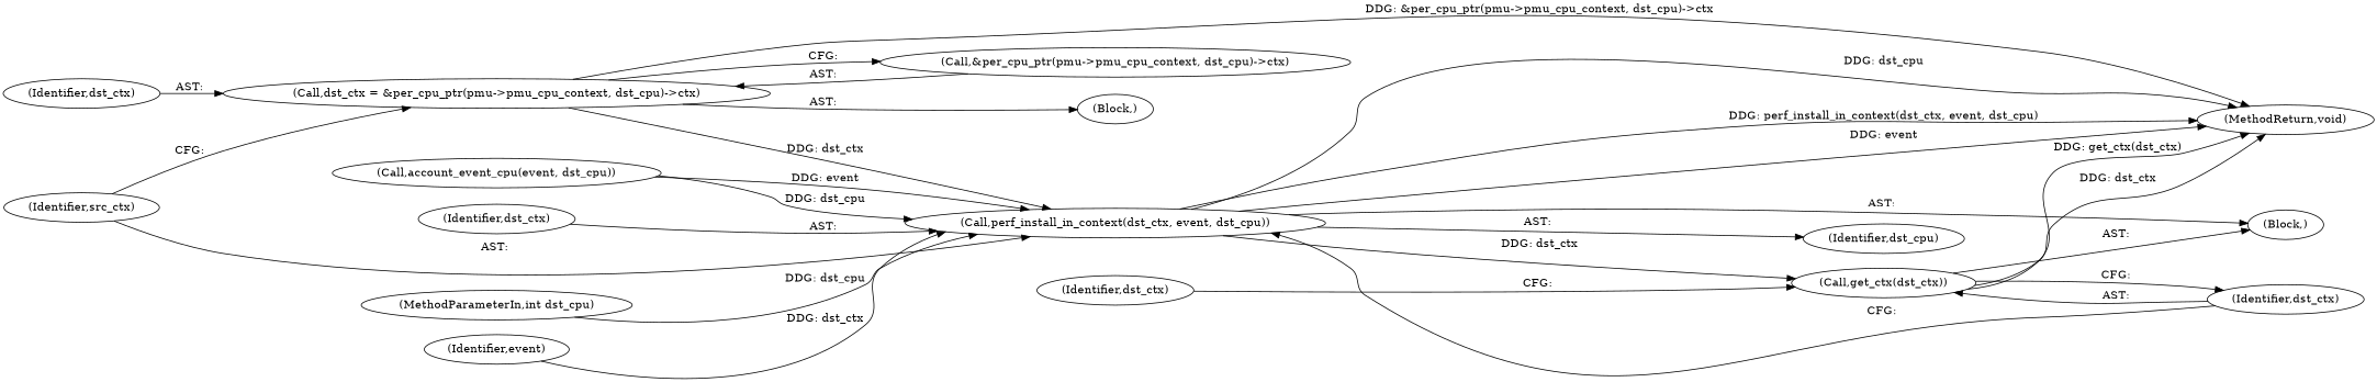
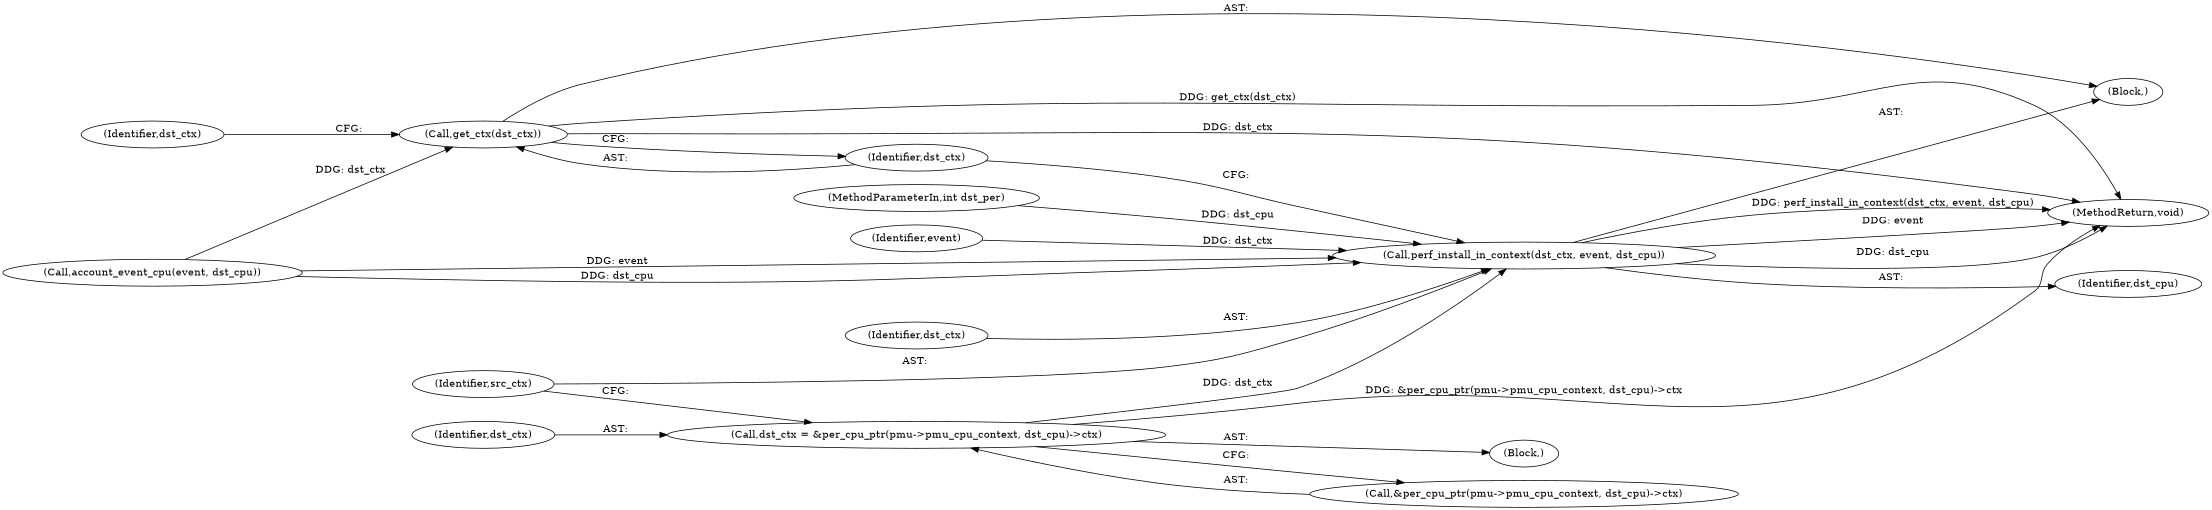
  digraph {
    rankdir=LR
    n1 [label="(Call,dst_ctx = &per_cpu_ptr(pmu->pmu_cpu_context, dst_cpu)->ctx)"]
    n2 [label="(Call,perf_install_in_context(dst_ctx, event, dst_cpu))"]
    n3 [label="(MethodReturn,void)"]
    n4 [label="(Block,)"]
    n5 [label="(Call,&per_cpu_ptr(pmu->pmu_cpu_context, dst_cpu)->ctx)"]
    n6 [label="(Call,get_ctx(dst_ctx))"]
    n7 [label="(Block,)"]
    n8 [label="(Identifier,dst_cpu)"]
    n9 [label="(Identifier,dst_ctx)"]
    n10 [label="(Identifier,dst_ctx)"]
    n11 [label="(Identifier,dst_ctx)"]
    n12 [label="(Call,account_event_cpu(event, dst_cpu))"]
-   n13 [label="(MethodParameterIn,int dst_cpu)"]
+   n13 [label="(MethodParameterIn,int dst_per)"]
    n14 [label="(Identifier,event)"]
    n15 [label="(Identifier,src_ctx)"]
    n16 [label="(Identifier,dst_ctx)"]
    n1 -> n2 [label="DDG: dst_ctx"]
    n1 -> n3 [label="DDG: &per_cpu_ptr(pmu->pmu_cpu_context, dst_cpu)->ctx"]
    n1 -> n4 [label="AST: "]
    n1 -> n5 [label="CFG: "]
    n2 -> n3 [label="DDG: event"]
    n2 -> n3 [label="DDG: dst_cpu"]
    n2 -> n3 [label="DDG: perf_install_in_context(dst_ctx, event, dst_cpu)"]
-   n2 -> n6 [label="DDG: dst_ctx"]
+   n12 -> n6 [label="DDG: dst_ctx"]
    n2 -> n7 [label="AST: "]
    n2 -> n8 [label="AST: "]
    n5 -> n1 [label="AST: "]
    n6 -> n3 [label="DDG: dst_ctx"]
    n6 -> n3 [label="DDG: get_ctx(dst_ctx)"]
    n6 -> n7 [label="AST: "]
    n6 -> n9 [label="CFG: "]
    n9 -> n2 [label="CFG: "]
    n9 -> n6 [label="AST: "]
    n10 -> n1 [label="AST: "]
    n11 -> n6 [label="CFG: "]
    n12 -> n2 [label="DDG: event"]
    n12 -> n2 [label="DDG: dst_cpu"]
    n13 -> n2 [label="DDG: dst_cpu"]
    n14 -> n2 [label="DDG: dst_ctx"]
    n15 -> n1 [label="CFG: "]
    n15 -> n2 [label="AST: "]
    n16 -> n2 [label="AST: "]
  }
